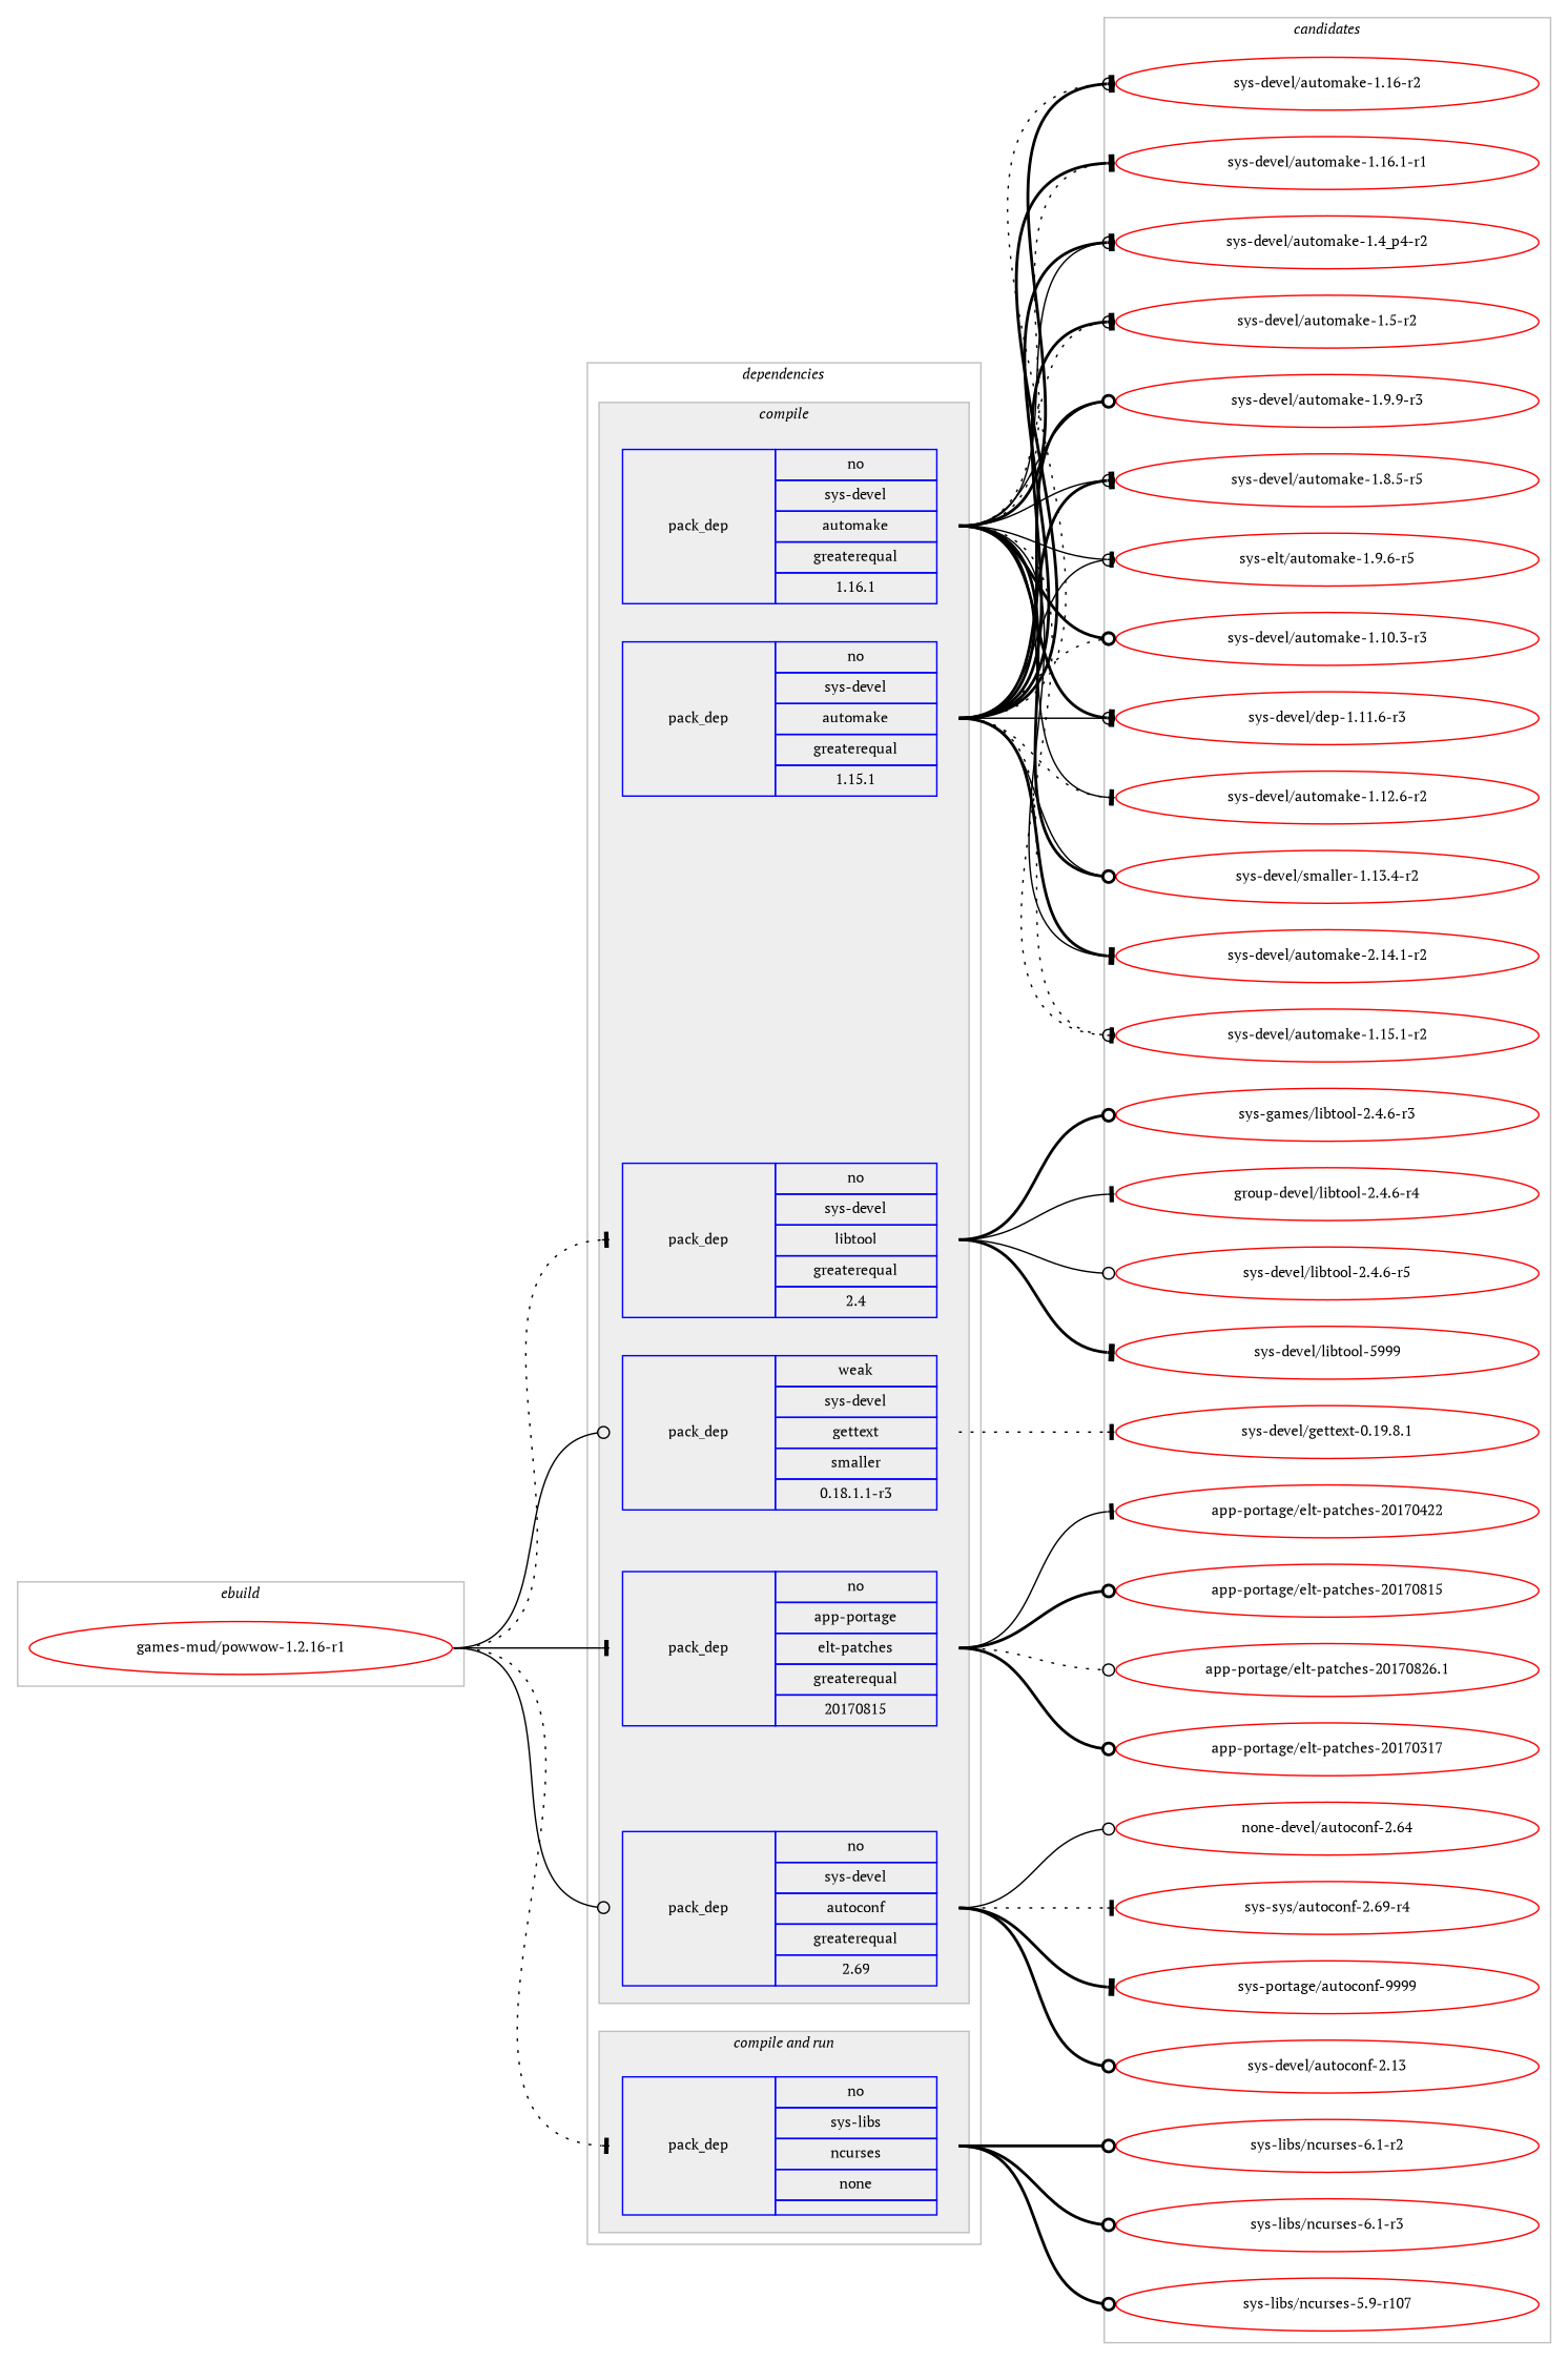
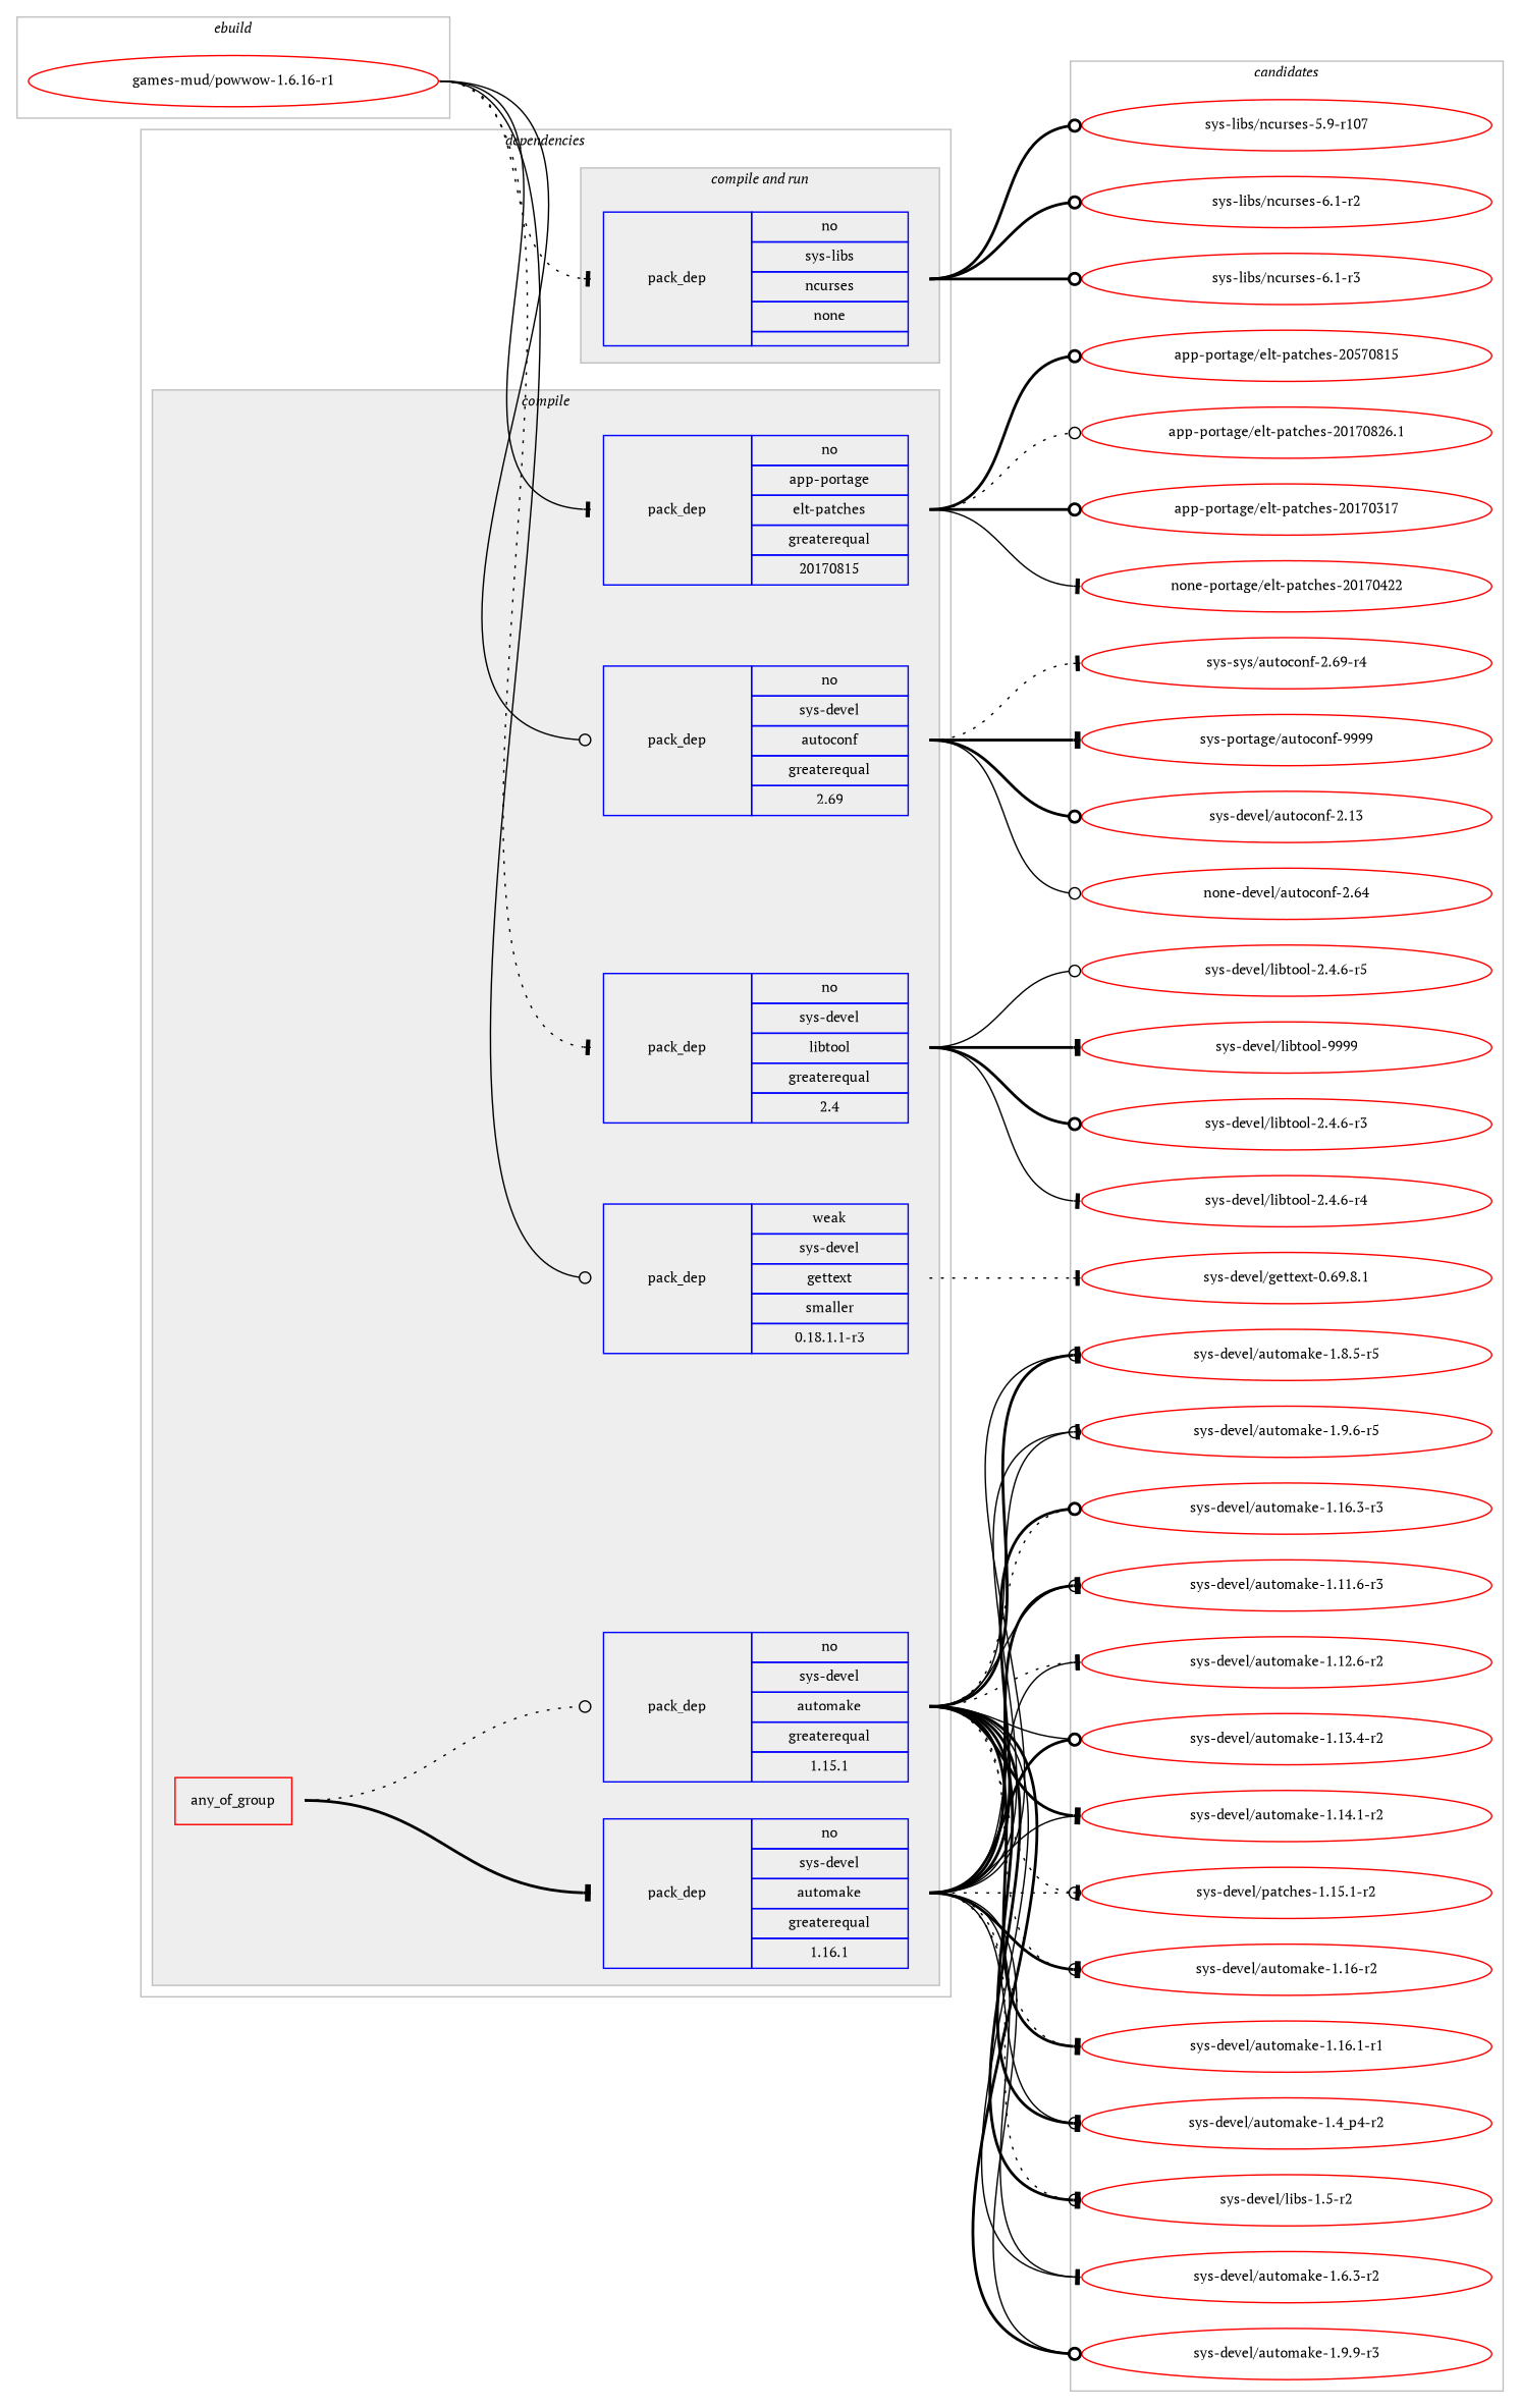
  digraph {
    compound=true
    concentrate=true
    fontname="PT Serif"
    fontsize=10
    newrank=true
    rankdir=LR
    ranksep=1.5
    node [color=red fontname="PT Serif" fontsize=10]
    edge [arrowhead=odot fontname="PT Serif" headport=w style=bold tailport=e weight=100]
-   n1 [label="games-mud/powwow-1.2.16-r1" width=4]
+   n1 [label="games-mud/powwow-1.6.16-r1" width=4]
    n2 [color=blue label=<<TABLE BORDER="0" CELLBORDER="1" CELLSPACING="0" CELLPADDING="4" WIDTH="220"><TR><TD ROWSPAN="6" CELLPADDING="30">pack_dep</TD></TR><TR><TD WIDTH="110">no</TD></TR><TR><TD>sys-devel</TD></TR><TR><TD>automake</TD></TR><TR><TD>greaterequal</TD></TR><TR><TD>1.16.1</TD></TR></TABLE>> shape=none]
    n3 [color=blue label=<<TABLE BORDER="0" CELLBORDER="1" CELLSPACING="0" CELLPADDING="4" WIDTH="220"><TR><TD ROWSPAN="6" CELLPADDING="30">pack_dep</TD></TR><TR><TD WIDTH="110">no</TD></TR><TR><TD>sys-devel</TD></TR><TR><TD>automake</TD></TR><TR><TD>greaterequal</TD></TR><TR><TD>1.15.1</TD></TR></TABLE>> shape=none]
+   n4 [label=<<TABLE BORDER="0" CELLBORDER="1" CELLSPACING="0" CELLPADDING="4"><TR><TD CELLPADDING="10">any_of_group</TD></TR></TABLE>> shape=none]
    n5 [color=blue label=<<TABLE BORDER="0" CELLBORDER="1" CELLSPACING="0" CELLPADDING="4" WIDTH="220"><TR><TD ROWSPAN="6" CELLPADDING="30">pack_dep</TD></TR><TR><TD WIDTH="110">no</TD></TR><TR><TD>app-portage</TD></TR><TR><TD>elt-patches</TD></TR><TR><TD>greaterequal</TD></TR><TR><TD>20170815</TD></TR></TABLE>> shape=none]
    n6 [color=blue label=<<TABLE BORDER="0" CELLBORDER="1" CELLSPACING="0" CELLPADDING="4" WIDTH="220"><TR><TD ROWSPAN="6" CELLPADDING="30">pack_dep</TD></TR><TR><TD WIDTH="110">no</TD></TR><TR><TD>sys-devel</TD></TR><TR><TD>autoconf</TD></TR><TR><TD>greaterequal</TD></TR><TR><TD>2.69</TD></TR></TABLE>> shape=none]
    n7 [color=blue label=<<TABLE BORDER="0" CELLBORDER="1" CELLSPACING="0" CELLPADDING="4" WIDTH="220"><TR><TD ROWSPAN="6" CELLPADDING="30">pack_dep</TD></TR><TR><TD WIDTH="110">no</TD></TR><TR><TD>sys-devel</TD></TR><TR><TD>libtool</TD></TR><TR><TD>greaterequal</TD></TR><TR><TD>2.4</TD></TR></TABLE>> shape=none]
    n8 [color=blue label=<<TABLE BORDER="0" CELLBORDER="1" CELLSPACING="0" CELLPADDING="4" WIDTH="220"><TR><TD ROWSPAN="6" CELLPADDING="30">pack_dep</TD></TR><TR><TD WIDTH="110">weak</TD></TR><TR><TD>sys-devel</TD></TR><TR><TD>gettext</TD></TR><TR><TD>smaller</TD></TR><TR><TD>0.18.1.1-r3</TD></TR></TABLE>> shape=none]
    n9 [color=blue label=<<TABLE BORDER="0" CELLBORDER="1" CELLSPACING="0" CELLPADDING="4" WIDTH="220"><TR><TD ROWSPAN="6" CELLPADDING="30">pack_dep</TD></TR><TR><TD WIDTH="110">no</TD></TR><TR><TD>sys-libs</TD></TR><TR><TD>ncurses</TD></TR><TR><TD>none</TD></TR><TR><TD></TD></TR></TABLE>> shape=none]
-   n10 [label="sys-devel/automake-1.10.3-r3" width=4]
-   n11 [label="sys-devel/dep-1.11.6-r3" width=4]
+   n10 [label="sys-devel/automake-1.16.3-r3" width=4]
+   n11 [label="sys-devel/automake-1.11.6-r3" width=4]
    n12 [label="sys-devel/automake-1.12.6-r2" width=4]
-   n13 [label="sys-devel/smaller-1.13.4-r2" width=4]
-   n14 [label="sys-devel/automake-2.14.1-r2" width=4]
-   n15 [label="sys-devel/automake-1.15.1-r2" width=4]
+   n13 [label="sys-devel/automake-1.13.4-r2" width=4]
+   n14 [label="sys-devel/automake-1.14.1-r2" width=4]
+   n15 [label="sys-devel/patches-1.15.1-r2" width=4]
    n16 [label="sys-devel/automake-1.16-r2" width=4]
    n17 [label="sys-devel/automake-1.16.1-r1" width=4]
    n18 [label="sys-devel/automake-1.4_p4-r2" width=4]
-   n19 [label="sys-devel/automake-1.5-r2" width=4]
+   n19 [label="sys-devel/libs-1.5-r2" width=4]
+   n20 [label="sys-devel/automake-1.6.3-r2" width=4]
    n21 [label="sys-devel/automake-1.9.9-r3" width=4]
    n22 [label="sys-devel/automake-1.8.5-r5" width=4]
-   n23 [label="sys-elt/automake-1.9.6-r5" width=4]
+   n23 [label="sys-devel/automake-1.9.6-r5" width=4]
    n24 [label="app-portage/elt-patches-20170317" width=4]
-   n25 [label="app-portage/elt-patches-20170422" width=4]
-   n26 [label="app-portage/elt-patches-20170815" width=4]
+   n25 [label="none-portage/elt-patches-20170422" width=4]
+   n26 [label="app-portage/elt-patches-20570815" width=4]
    n27 [label="app-portage/elt-patches-20170826.1" width=4]
    n28 [label="sys-devel/autoconf-2.13" width=4]
    n29 [label="none-devel/autoconf-2.64" width=4]
    n30 [label="sys-sys/autoconf-2.69-r4" width=4]
    n31 [label="sys-portage/autoconf-9999" width=4]
-   n32 [label="sys-games/libtool-2.4.6-r3" width=4]
-   n33 [label="group-devel/libtool-2.4.6-r4" width=4]
+   n32 [label="sys-devel/libtool-2.4.6-r3" width=4]
+   n33 [label="sys-devel/libtool-2.4.6-r4" width=4]
    n34 [label="sys-devel/libtool-2.4.6-r5" width=4]
-   n35 [label="sys-devel/libtool-5999" width=4]
-   n36 [label="sys-devel/gettext-0.19.8.1" width=4]
+   n35 [label="sys-devel/libtool-9999" width=4]
+   n36 [label="sys-devel/gettext-0.69.8.1" width=4]
    n37 [label="sys-libs/ncurses-5.9-r107" width=4]
    n38 [label="sys-libs/ncurses-6.1-r2" width=4]
    n39 [label="sys-libs/ncurses-6.1-r3" width=4]
    subgraph cluster_1 {
      color=gray
      label=<<i>ebuild</i>>
      rank=same
      n1
    }
    subgraph cluster_2 {
      color=gray
      label=<<i>dependencies</i>>
      subgraph cluster_3 {
        color=gray
        fillcolor="#eeeeee"
        label=<<i>compile</i>>
        style=filled
        subgraph sub_4 {
          color=gray
          fillcolor="#eeeeee"
          label=<<i>compile</i>>
          style=filled
+         n4
          subgraph sub_5 {
            color=gray
            fillcolor="#eeeeee"
            label=<<i>compile</i>>
            style=filled
            n2
          }
          subgraph sub_6 {
            color=gray
            fillcolor="#eeeeee"
            label=<<i>compile</i>>
            style=filled
            n3
          }
        }
        subgraph sub_7 {
          color=gray
          fillcolor="#eeeeee"
          label=<<i>compile</i>>
          style=filled
          n5
        }
        subgraph sub_8 {
          color=gray
          fillcolor="#eeeeee"
          label=<<i>compile</i>>
          style=filled
          n6
        }
        subgraph sub_9 {
          color=gray
          fillcolor="#eeeeee"
          label=<<i>compile</i>>
          style=filled
          n7
        }
        subgraph sub_10 {
          color=gray
          fillcolor="#eeeeee"
          label=<<i>compile</i>>
          style=filled
          n8
        }
      }
      subgraph cluster_11 {
        color=gray
        fillcolor="#eeeeee"
        label=<<i>compile and run</i>>
        style=filled
        subgraph sub_12 {
          color=gray
          fillcolor="#eeeeee"
          label=<<i>compile and run</i>>
          style=filled
          n9
        }
      }
      subgraph cluster_13 {
        color=gray
        fillcolor="#eeeeee"
        label=<<i>run</i>>
        style=filled
      }
    }
    subgraph cluster_14 {
      color=gray
      label=<<i>candidates</i>>
      rank=same
      subgraph sub_15 {
        color=black
        label=<<i>candidates</i>>
        nodesep=1
        rank=same
        n10
        n11
        n12
        n13
        n14
        n15
        n16
        n17
        n18
        n19
+       n20
        n21
        n22
        n23
      }
      subgraph sub_16 {
        color=black
        label=<<i>candidates</i>>
        nodesep=1
        rank=same
        n10
        n11
        n12
        n13
        n14
        n15
        n16
        n17
        n18
        n19
+       n20
        n21
        n22
        n23
      }
      subgraph sub_17 {
        color=black
        label=<<i>candidates</i>>
        nodesep=1
        rank=same
        n24
        n25
        n26
        n27
      }
      subgraph sub_18 {
        color=black
        label=<<i>candidates</i>>
        nodesep=1
        rank=same
        n28
        n29
        n30
        n31
      }
      subgraph sub_19 {
        color=black
        label=<<i>candidates</i>>
        nodesep=1
        rank=same
        n32
        n33
        n34
        n35
      }
      subgraph sub_20 {
        color=black
        label=<<i>candidates</i>>
        nodesep=1
        rank=same
        n36
      }
      subgraph sub_21 {
        color=black
        label=<<i>candidates</i>>
        nodesep=1
        rank=same
        n37
        n38
        n39
      }
    }
    n1 -> n5 [arrowhead=tee style=solid weight=20]
    n1 -> n6 [style=solid weight=20]
    n1 -> n7 [arrowhead=tee style=dotted weight=20]
    n1 -> n8 [style=solid weight=20]
    n1 -> n9 [arrowhead=tee style=dotted weight=20]
    n2 -> n10
    n2 -> n11 [arrowhead=tee]
    n2 -> n12 [arrowhead=tee style=solid]
    n2 -> n13
    n2 -> n14 [arrowhead=tee style=solid]
    n2 -> n15 [style=dotted]
    n2 -> n16 [arrowhead=tee]
    n2 -> n17 [arrowhead=tee style=dotted]
    n2 -> n18 [style=solid]
    n2 -> n19 [style=dotted]
+   n2 -> n20 [arrowhead=tee style=solid]
    n2 -> n21 [style=solid]
    n2 -> n22 [style=solid]
    n2 -> n23 [arrowhead=tee style=solid]
    n3 -> n10 [style=dotted]
    n3 -> n11 [style=solid]
    n3 -> n12 [arrowhead=tee style=dotted]
    n3 -> n13 [style=solid]
    n3 -> n14 [arrowhead=tee]
    n3 -> n15 [arrowhead=tee style=dotted]
    n3 -> n16 [style=dotted]
    n3 -> n17 [arrowhead=tee]
    n3 -> n18 [arrowhead=tee]
    n3 -> n19 [arrowhead=tee]
+   n3 -> n20 [arrowhead=tee style=solid]
    n3 -> n21
    n3 -> n22 [arrowhead=tee]
    n3 -> n23 [style=solid]
+   n4 -> n2 [arrowhead=tee weight=20]
+   n4 -> n3 [style=dotted weight=20]
    n5 -> n24
    n5 -> n25 [arrowhead=tee style=solid]
    n5 -> n26
    n5 -> n27 [style=dotted]
    n6 -> n28
    n6 -> n29 [style=solid]
    n6 -> n30 [arrowhead=tee style=dotted]
    n6 -> n31 [arrowhead=tee]
    n7 -> n32
    n7 -> n33 [arrowhead=tee style=solid]
    n7 -> n34 [style=solid]
    n7 -> n35 [arrowhead=tee]
    n8 -> n36 [arrowhead=tee style=dotted]
    n9 -> n37
    n9 -> n38
    n9 -> n39
  }
